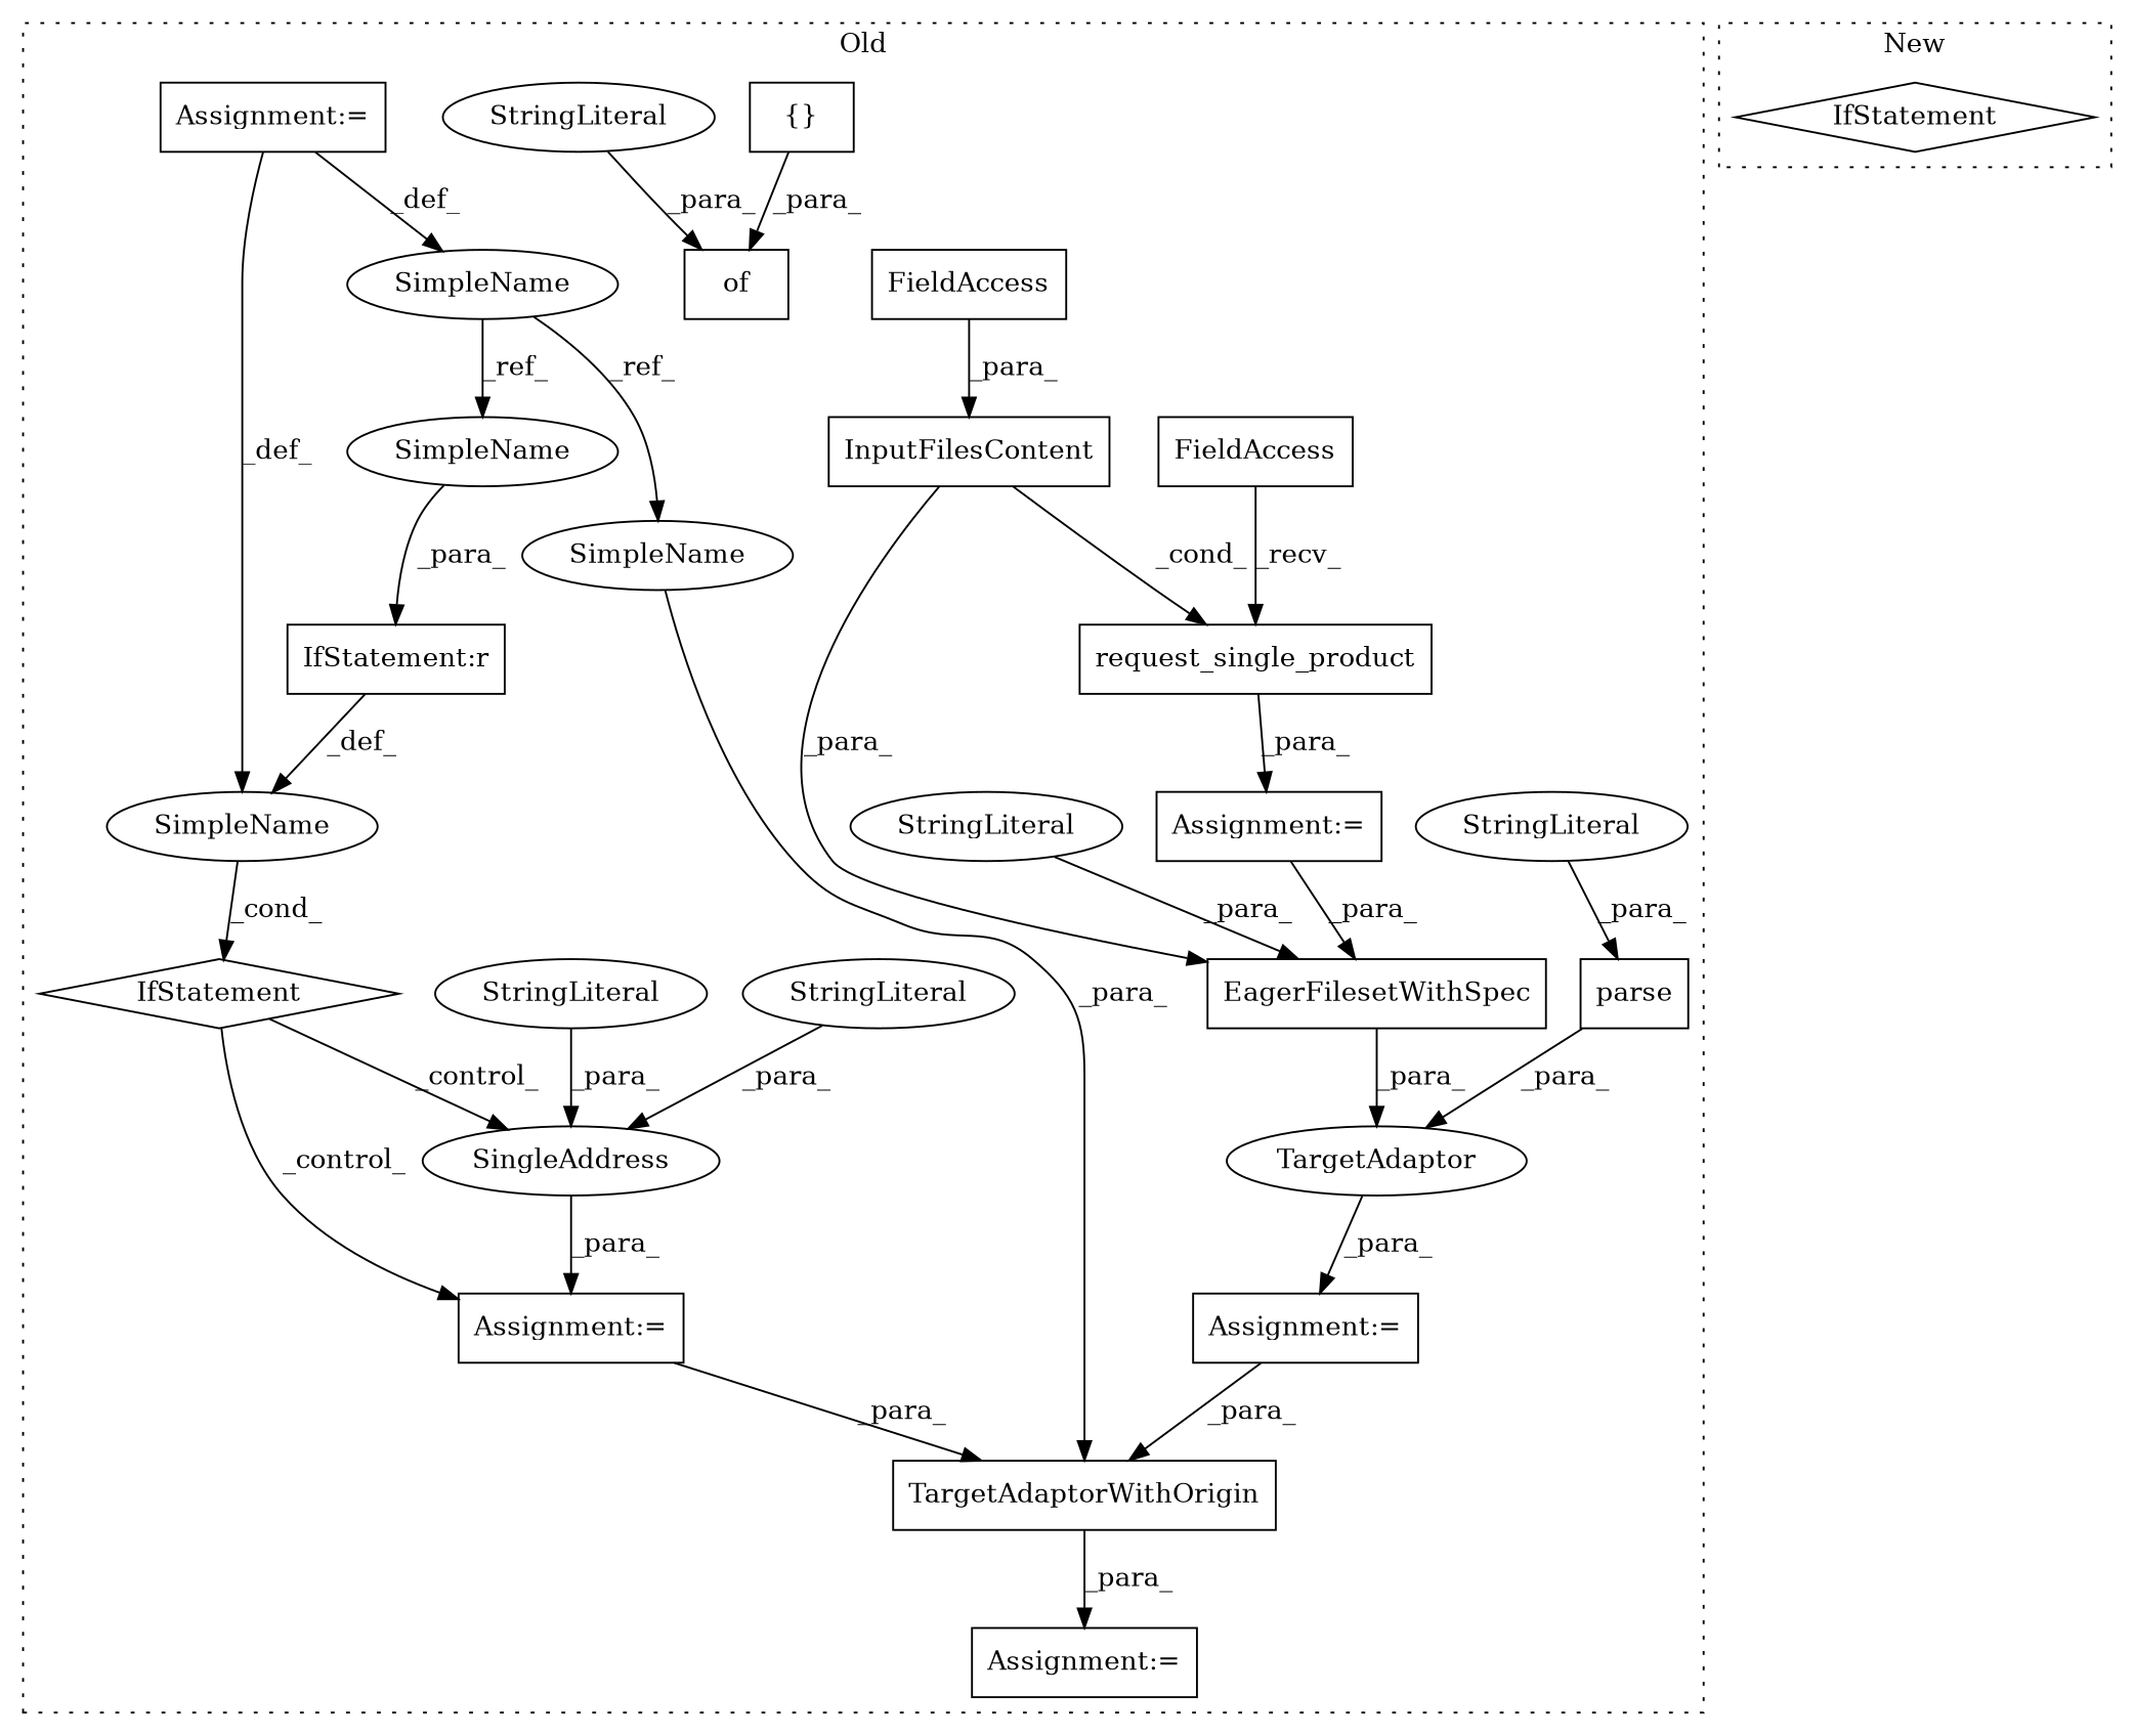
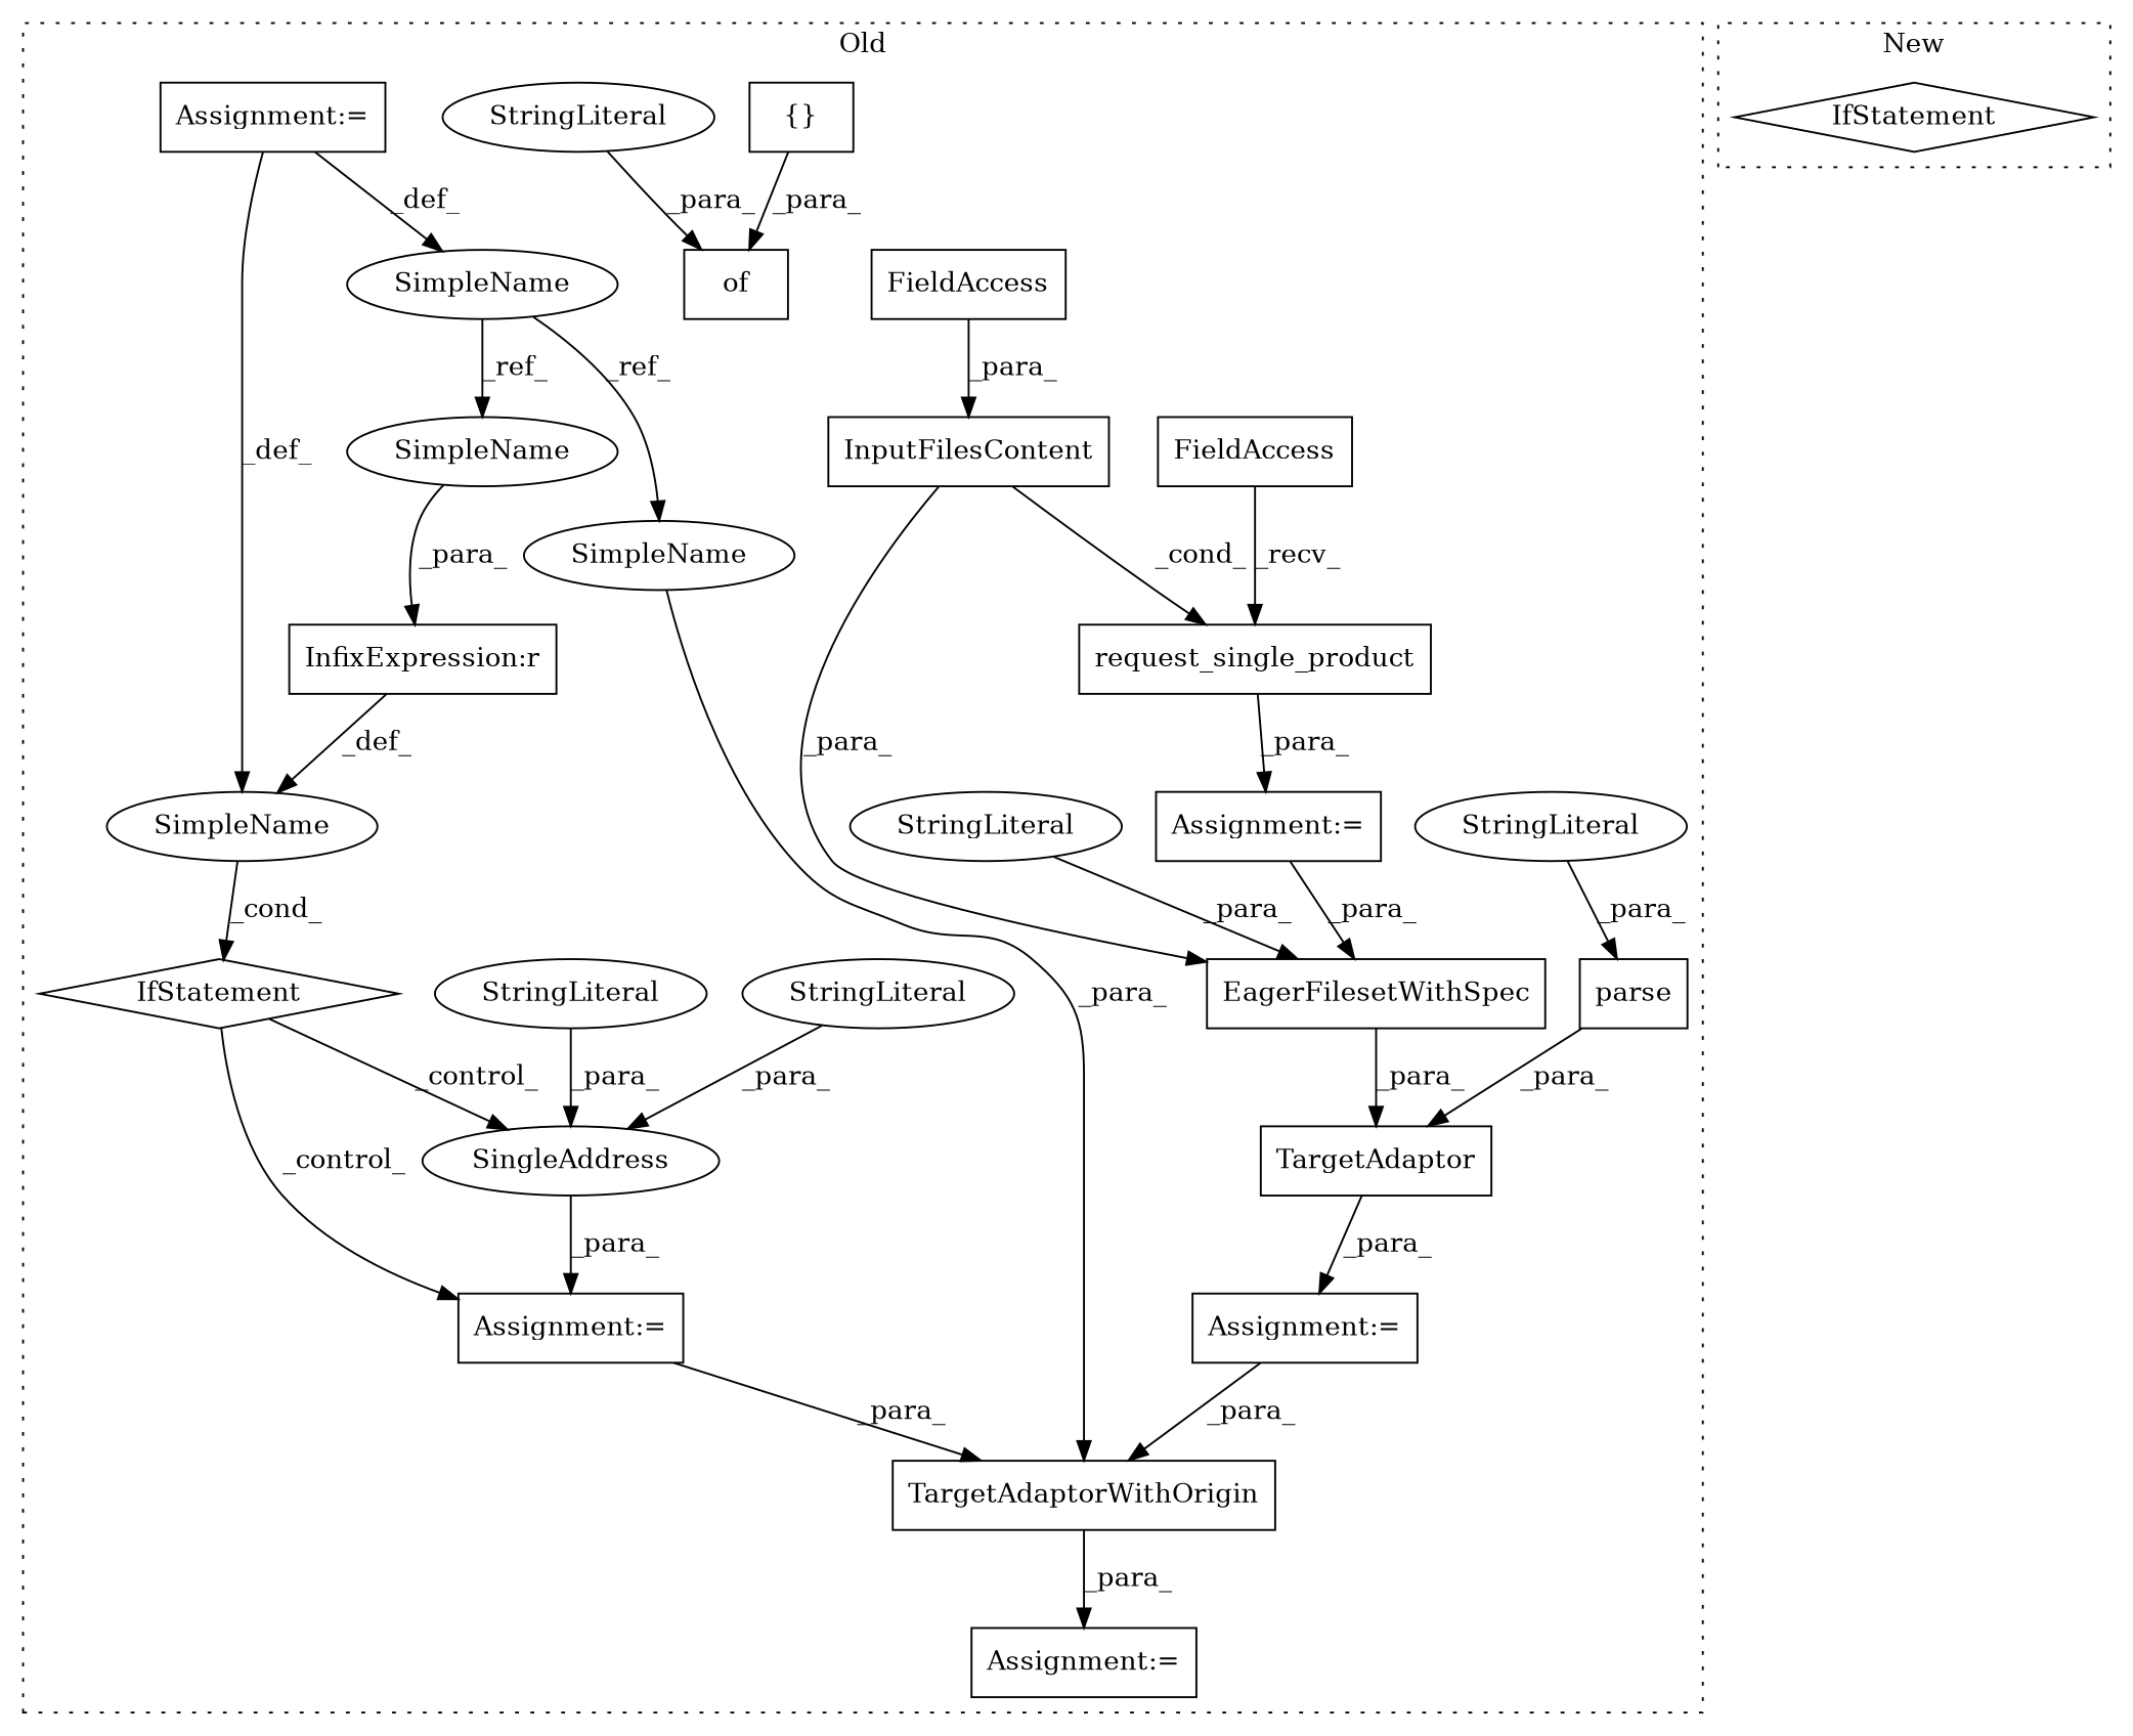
  digraph {
    fontname="DejaVu Serif"
    node [a=32 fontname="DejaVu Serif" l=6 s=1590 shape=box]
    edge [fontname="DejaVu Serif"]
    n1 [l="18,1" label=InputFilesContent s="2047,2077"]
    n2 [l="21,1" label=EagerFilesetWithSpec s="2107,2177"]
    n3 [a=4 l=2 label="{}" s=2159]
    n4 [l="23,1" label=request_single_product s="2015,2078"]
    n5 [a=22 l=12 label=FieldAccess s=2065]
    n6 [a=22 l=4 label=FieldAccess s=2010]
    n7 [l="3,1" label=of s="2139,2161"]
    n8 [a=45 l=7 label=StringLiteral s=2142 shape=ellipse]
    n9 [a=7 l=1 label="Assignment:=" s=2009]
    n10 [a=7 l=1 label="Assignment:=" s=2310]
    n11 [l="6,1" label=parse s="2187,2206"]
    n12 [l="14,1" label=SingleAddress s="2249,2278" shape=ellipse]
-   n13 [a=27 l=4 label="IfStatement:r" s=2224]
+   n13 [a=27 l=4 label="InfixExpression:r" s=2224]
    n14 [l="24,1" label=TargetAdaptorWithOrigin s="2311,2349"]
    n15 [a=42 label=SimpleName shape=ellipse l="" s=""]
    n16 [a=25 l="4,2" label=IfStatement s="2214,2232" shape=diamond]
    n17 [a=42 label=SimpleName shape=ellipse]
-   n18 [l="14,1" label=TargetAdaptor s="2093,2207" shape=ellipse]
+   n18 [l="14,1" label=TargetAdaptor s="2093,2207"]
    n19 [a=45 l=8 label=StringLiteral s=2270 shape=ellipse]
    n20 [a=7 l=1 label="Assignment:=" s=2248]
    n21 [a=7 label="Assignment:="]
    n22 [a=45 label=StringLiteral s=2263 shape=ellipse]
    n23 [a=7 l=1 label="Assignment:=" s=2092]
    n24 [a=45 label=StringLiteral s=2128 shape=ellipse]
    n25 [a=45 l=13 label=StringLiteral s=2193 shape=ellipse]
    n26 [a=42 label=SimpleName s=2218 shape=ellipse]
    n27 [a=42 label=SimpleName s=2343 shape=ellipse]
    n28 [a=25 l=28 label=IfStatement s=2812 shape=diamond]
    subgraph cluster_1 {
      label=Old
      style=dotted
      n1
      n2
      n3
      n4
      n5
      n6
      n7
      n8
      n9
      n10
      n11
      n12
      n13
      n14
      n15
      n16
      n17
      n18
      n19
      n20
      n21
      n22
      n23
      n24
      n25
      n26
      n27
    }
    subgraph cluster_2 {
      label=New
      style=dotted
      n28
    }
    n1 -> n2 [label=_para_]
    n1 -> n4 [label=_cond_]
    n2 -> n18 [label=_para_]
    n3 -> n7 [label=_para_]
    n4 -> n9 [label=_para_]
    n5 -> n1 [label=_para_]
    n6 -> n4 [label=_recv_]
    n8 -> n7 [label=_para_]
    n9 -> n2 [label=_para_]
    n11 -> n18 [label=_para_]
    n12 -> n20 [label=_para_]
    n13 -> n15 [label=_def_]
    n14 -> n10 [label=_para_]
    n15 -> n16 [label=_cond_]
    n16 -> n12 [label=_control_]
    n16 -> n20 [label=_control_]
    n17 -> n26 [label=_ref_]
    n17 -> n27 [label=_ref_]
    n18 -> n23 [label=_para_]
    n19 -> n12 [label=_para_]
    n20 -> n14 [label=_para_]
    n21 -> n15 [label=_def_]
    n21 -> n17 [label=_def_]
    n22 -> n12 [label=_para_]
    n23 -> n14 [label=_para_]
    n24 -> n2 [label=_para_]
    n25 -> n11 [label=_para_]
    n26 -> n13 [label=_para_]
    n27 -> n14 [label=_para_]
  }
